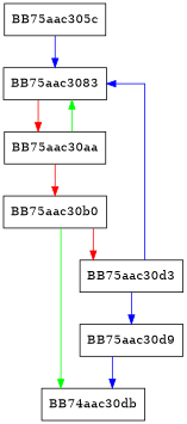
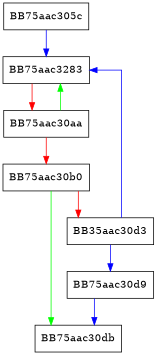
  digraph {
    splines=ortho
    node [shape=box]
    edge [color=blue]
    BB75aac305c
-   BB75aac3083
+   BB75aac3083 [label=BB75aac3283]
    BB75aac30aa
    BB75aac30b0
-   BB75aac30db [label=BB74aac30db]
-   BB75aac30d3
+   BB75aac30db
+   BB75aac30d3 [label=BB35aac30d3]
    BB75aac30d9
    BB75aac305c -> BB75aac3083
    BB75aac3083 -> BB75aac30aa [color=red]
    BB75aac30aa -> BB75aac3083 [color=green]
    BB75aac30aa -> BB75aac30b0 [color=red]
    BB75aac30b0 -> BB75aac30db [color=green]
    BB75aac30b0 -> BB75aac30d3 [color=red]
    BB75aac30d3 -> BB75aac3083
    BB75aac30d3 -> BB75aac30d9
    BB75aac30d9 -> BB75aac30db
  }
